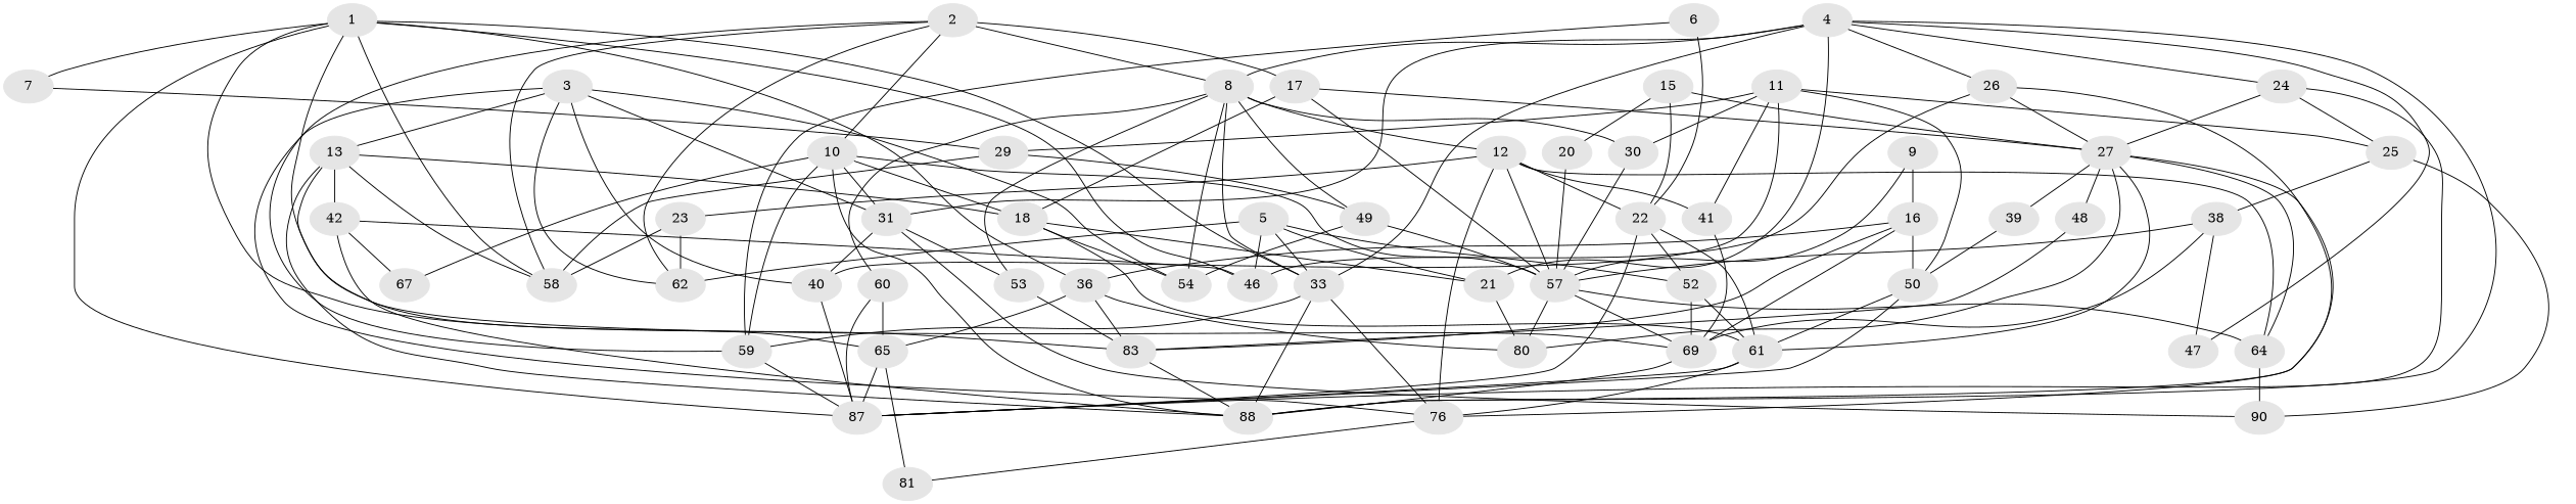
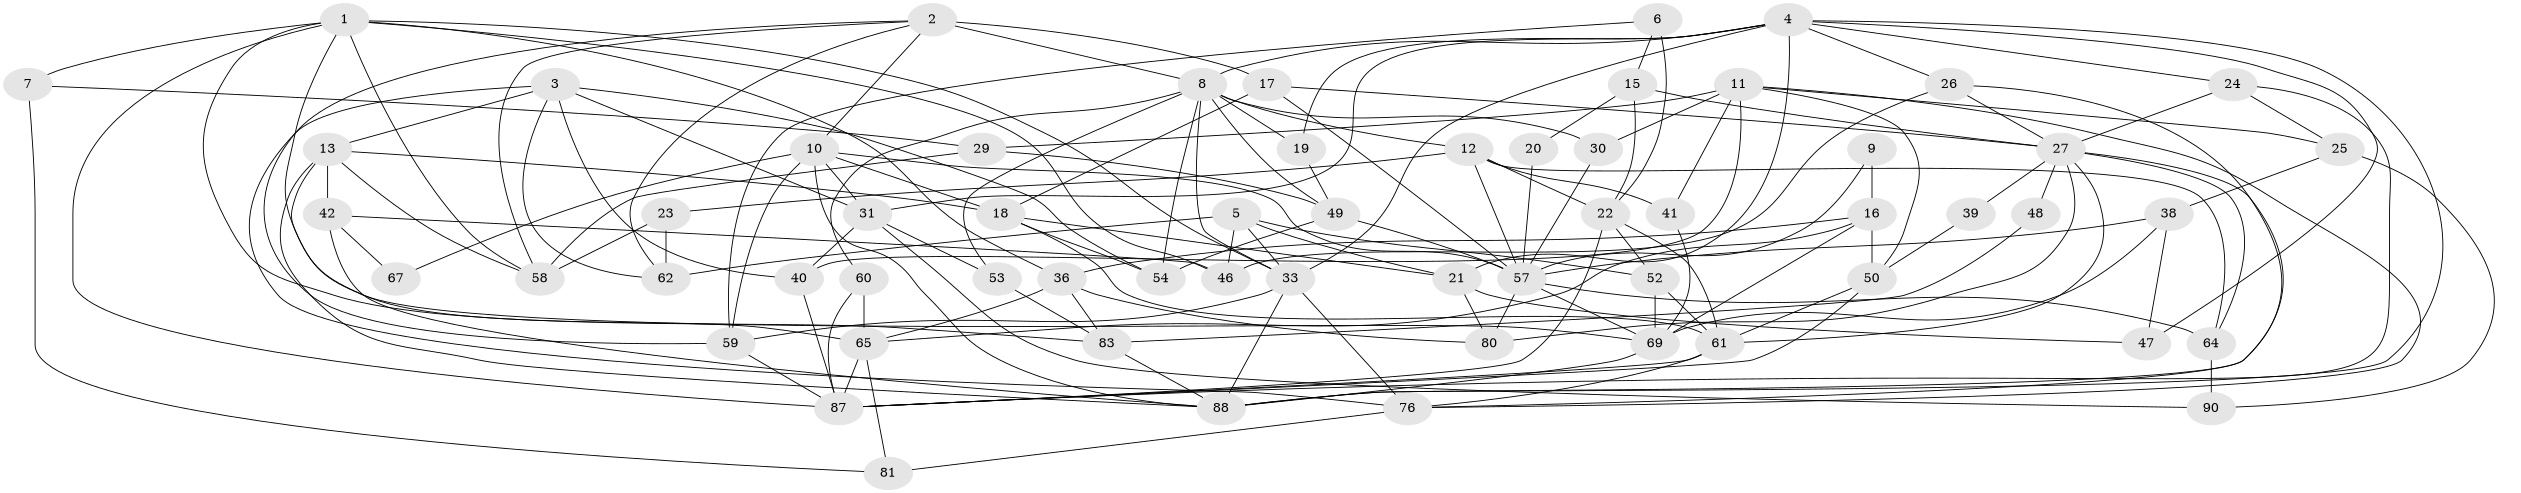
  graph {
    node [color=gray90 style=filled]
    1 [super="+14"]
    7 [super="+51"]
    33 [super="+37"]
    36 [super="+45"]
    46
    58 [super="+93"]
    69 [super="+89"]
    83 [super="+85"]
    87 [super="+92"]
    29
    81
    59 [super="+73"]
    76
    88 [super="+94"]
    65
    80
    2 [super="+71"]
    8 [super="+72"]
    10 [super="+28"]
    17
    62 [super="+77"]
    54
+   19
    12 [super="+63"]
    30 [super="+84"]
    49
    53
    60
    31 [super="+32"]
    57 [super="+74"]
    18 [super="+70"]
    67
    27 [super="+78"]
    3 [super="+95"]
    13 [super="+91"]
    40
    42
    90
    4 [super="+34"]
    21 [super="+43"]
    24 [super="+64"]
    26
    47
    25 [super="+55"]
    5 [super="+44"]
    52
    61 [super="+82"]
    6 [super="+56"]
    15
    22 [super="+35"]
    20
    41
    23
    n54 [label=64]
    16 [super="+86"]
    50 [super="+68"]
    9
    11 [super="+75"]
    38
    39
    48
    1 -- 7
    1 -- 33
    1 -- 36
    1 -- 46
    1 -- 58
    1 -- 69
    1 -- 83
    1 -- 87
    7 -- 29
+   7 -- 81
    33 -- 59
    33 -- 76
    33 -- 88
    36 -- 83
    36 -- 65
    36 -- 80
    69 -- 88
    83 -- 88
    29 -- 58
    29 -- 49
    59 -- 87
    76 -- 81
    65 -- 87
    65 -- 81
    2 -- 58
    2 -- 59
    2 -- 8
    2 -- 10
    2 -- 17
    2 -- 62
    8 -- 33
    8 -- 54
+   8 -- 19
    8 -- 12
    8 -- 30
    8 -- 49
    8 -- 53
    8 -- 60
    10 -- 59
    10 -- 88
    10 -- 31
    10 -- 57
    10 -- 18
    10 -- 67
    17 -- 57
    17 -- 18
    17 -- 27
+   19 -- 49
    12 -- 57
    12 -- 22
    12 -- 41
    12 -- 23
    12 -- n54
    30 -- 57
    49 -- 54
    49 -- 57
    53 -- 83
    60 -- 87
    60 -- 65
    31 -- 53
    31 -- 40
    31 -- 90
    57 -- 69
    57 -- 80
    57 -- n54
    18 -- 54
    18 -- 21
    18 -- 61
    27 -- 76
    27 -- 80
    27 -- 61
    27 -- n54
    27 -- 39
    27 -- 48
    3 -- 76
    3 -- 62
    3 -- 54
    3 -- 31
    3 -- 13
    3 -- 40
    13 -- 58
    13 -- 88
    13 -- 65
    13 -- 18
    13 -- 42
    40 -- 87
    42 -- 46
    42 -- 88
    42 -- 67
    4 -- 33
    4 -- 88
    4 -- 8
+   4 -- 19
    4 -- 31
    4 -- 21 [weight=2]
    4 -- 24
    4 -- 26
    4 -- 47
    21 -- 80
+   21 -- 47
    24 -- 87
    24 -- 27
    24 -- 25
    26 -- 46
    26 -- 88
    26 -- 27
    25 -- 90
    25 -- 38
    5 -- 33
    5 -- 46
    5 -- 62
    5 -- 21
    5 -- 52
    52 -- 69
    52 -- 61
    61 -- 87
    61 -- 76
    6 -- 59
+   6 -- 15
    6 -- 22 [weight=2]
    15 -- 27
    15 -- 22
    15 -- 20
    22 -- 87
    22 -- 52
    22 -- 61
    20 -- 57
    41 -- 69
    23 -- 58 [weight=2]
    23 -- 62 [weight=2]
    n54 -- 90
    16 -- 36
    16 -- 69
-   16 -- 83
+   16 -- 65
    16 -- 50
    50 -- 87
    50 -- 61
    9 -- 57
    9 -- 16
    11 -- 29
-   12 -- 76
+   11 -- 76
    11 -- 30
    11 -- 40
    11 -- 25
    11 -- 41
    11 -- 50
    38 -- 69
    38 -- 57
    38 -- 47
    39 -- 50
    48 -- 83
  }
